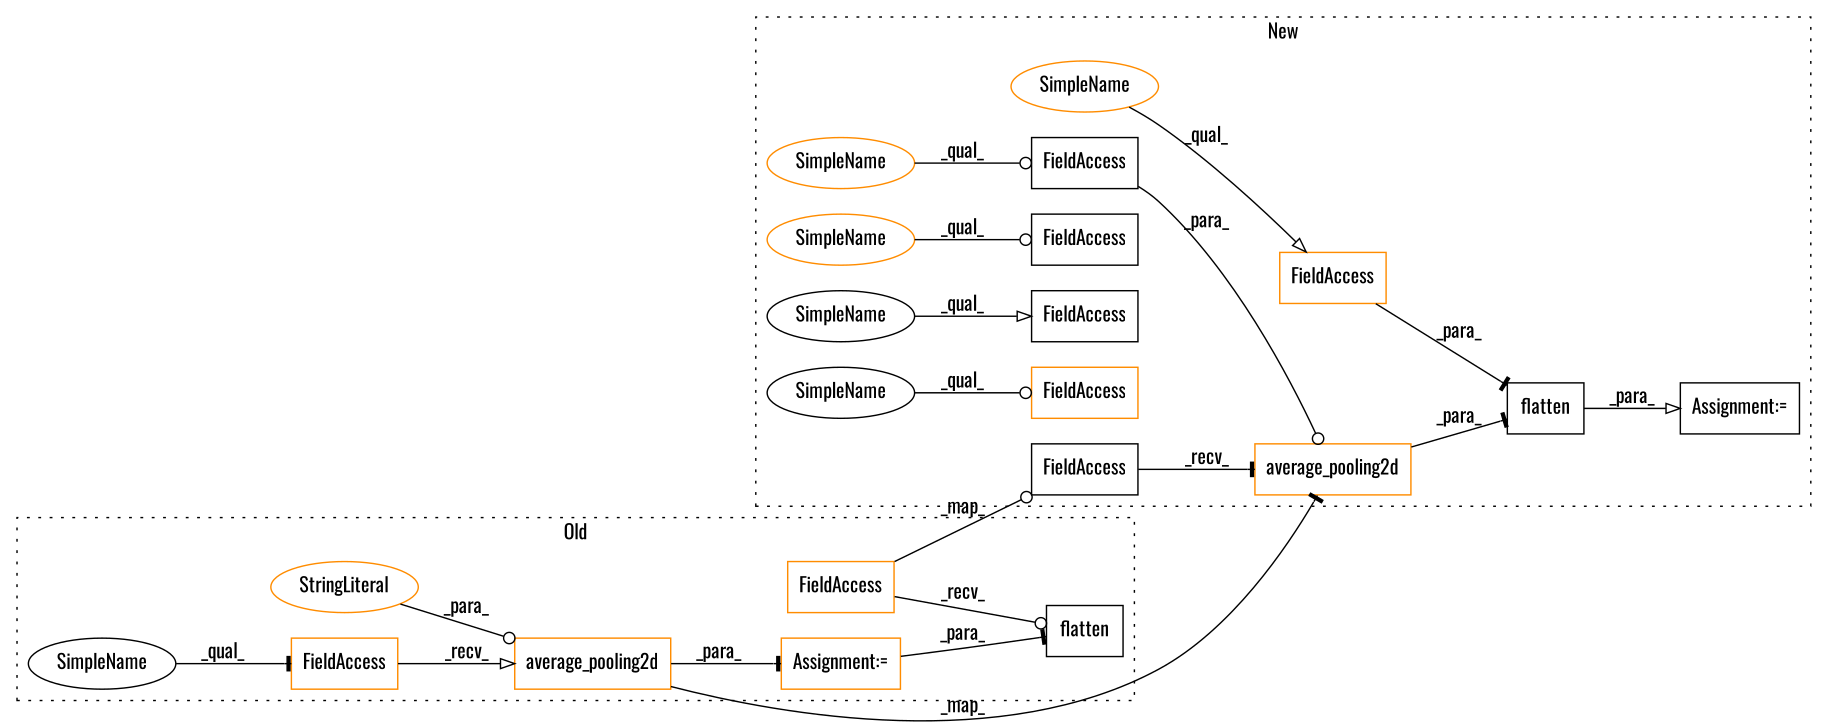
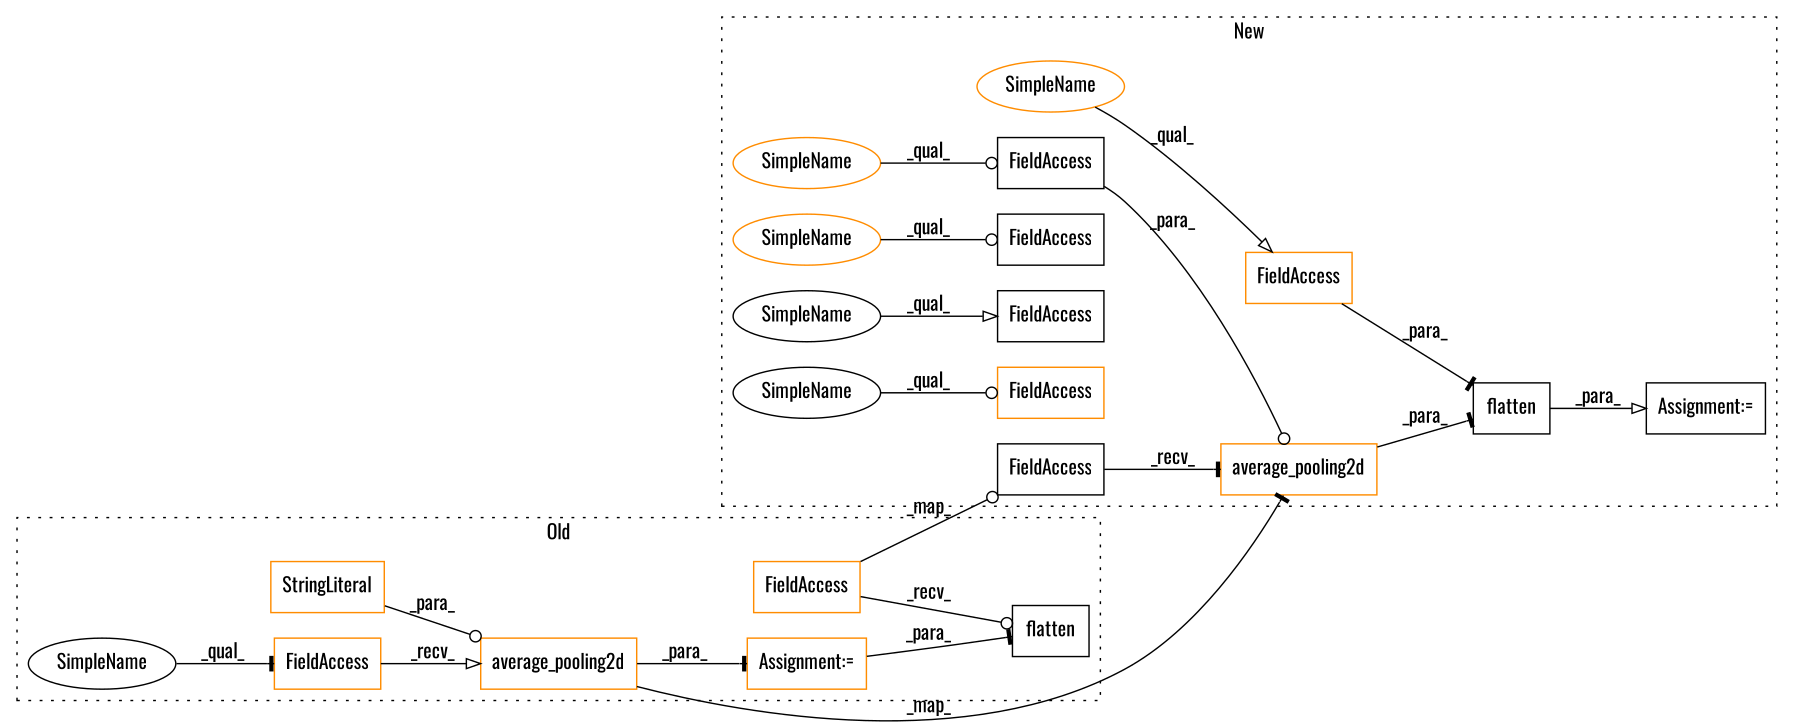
  digraph {
    rankdir=LR
    fontname=Oswald
    node [a=22 l=16 s=3858 shape=box color=darkorange fontname=Oswald]
    edge [arrowhead=tee fontname=Oswald]
    n1 [a=32 l="18,1" label=average_pooling2d s="3876,3938"]
    n2 [a=32 l="8,1" label=flatten s="3965,3974" color=black]
    n3 [l=17 label=FieldAccess]
    n4 [l=17 label=FieldAccess s=3947]
    n5 [a=7 l=1 label="Assignment:=" s=3857]
-   n6 [a=45 label=StringLiteral s=3900 shape=ellipse]
+   n6 [a=45 label=StringLiteral s=3900]
    n7 [a=42 l=10 label=SimpleName shape=ellipse color=black]
    n8 [a=32 l="18,1" label=average_pooling2d s="4367,4429"]
    n9 [a=7 l=1 label="Assignment:=" s=4437 color=black]
    n10 [a=32 l="8,1" label=flatten s="4438,4476" color=black]
    n11 [label=FieldAccess s=4460]
    n12 [label=FieldAccess s=4391 color=black]
    n13 [label=FieldAccess s=3633 color=black]
    n14 [l=17 label=FieldAccess s=4349 color=black]
    n15 [label=FieldAccess s=4301]
    n16 [label=FieldAccess s=4119 color=black]
    n17 [a=42 l=4 label=SimpleName s=4460 shape=ellipse]
    n18 [a=42 l=4 label=SimpleName s=4391 shape=ellipse]
    n19 [a=42 l=4 label=SimpleName s=3633 shape=ellipse]
    n20 [a=42 l=4 label=SimpleName s=4119 shape=ellipse color=black]
    n21 [a=42 l=4 label=SimpleName s=4301 shape=ellipse color=black]
    subgraph cluster_1 {
      label=Old
      style=dotted
      n1
      n2
      n3
      n4
      n5
      n6
      n7
    }
    subgraph cluster_2 {
      label=New
      style=dotted
      n8
      n9
      n10
      n11
      n12
      n13
      n14
      n15
      n16
      n17
      n18
      n19
      n20
      n21
    }
    n1 -> n5 [label=_para_]
    n1 -> n8 [label=_map_]
    n3 -> n1 [label=_recv_ arrowhead=onormal]
    n4 -> n2 [label=_recv_ arrowhead=odot]
    n4 -> n14 [label=_map_ arrowhead=odot]
    n5 -> n2 [label=_para_]
    n6 -> n1 [label=_para_ arrowhead=odot]
    n7 -> n3 [label=_qual_]
    n8 -> n10 [label=_para_]
    n10 -> n9 [label=_para_ arrowhead=onormal]
    n11 -> n10 [label=_para_]
    n12 -> n8 [label=_para_ arrowhead=odot]
    n14 -> n8 [label=_recv_]
    n17 -> n11 [label=_qual_ arrowhead=onormal]
    n18 -> n12 [label=_qual_ arrowhead=odot]
    n19 -> n13 [label=_qual_ arrowhead=odot]
    n20 -> n16 [label=_qual_ arrowhead=onormal]
    n21 -> n15 [label=_qual_ arrowhead=odot]
  }
